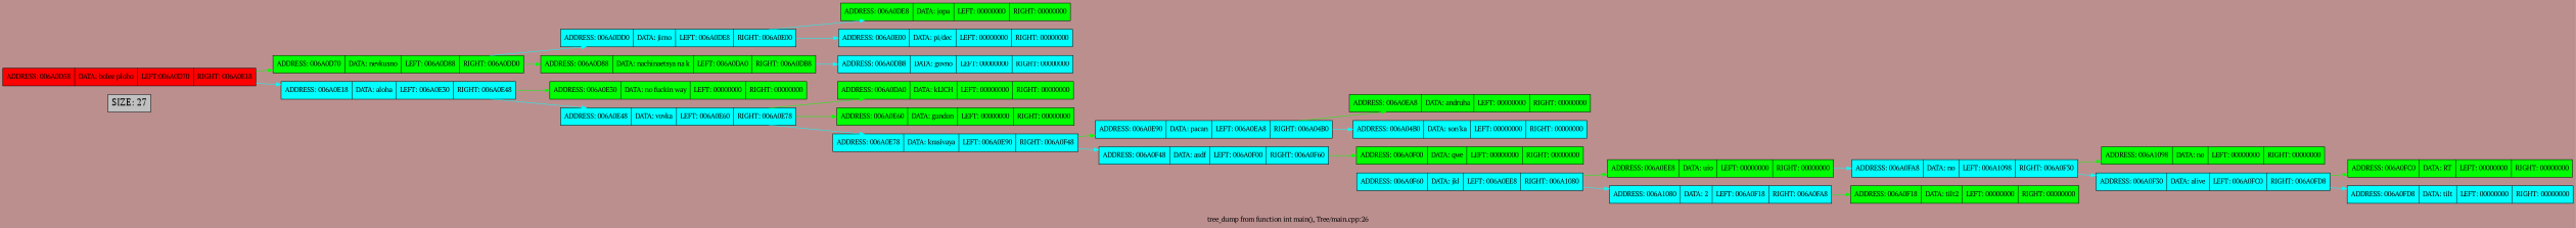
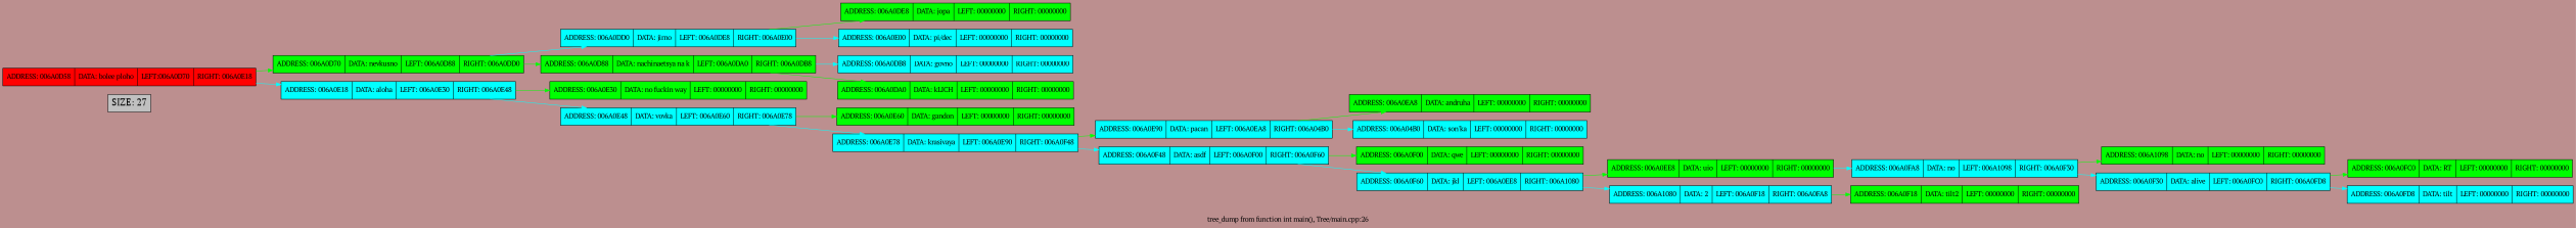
  digraph {
    bgcolor=RosyBrown
    fontname="PT Serif"
    label="tree_dump from function int main(), Tree/main.cpp:26"
    rankdir=LR
    node [fillcolor=aqua fontname="PT Serif" shape=record style=filled]
    edge [color=lime fontname="PT Serif"]
    n1 [fillcolor=grey fontcolor=black fontsize=20 label="SIZE: 27"]
    n2 [fillcolor=red label=" {ADDRESS: 006A0D58 | DATA: bolee ploho | LEFT:006A0D70 | RIGHT: 006A0E18}"]
    n3 [fillcolor=lime label=" {ADDRESS: 006A0D70 | DATA: nevkusno | LEFT: 006A0D88 | RIGHT: 006A0DD0}"]
    n4 [label=" {ADDRESS: 006A0E18 | DATA: aloha | LEFT: 006A0E30 | RIGHT: 006A0E48}"]
    n5 [fillcolor=lime label=" {ADDRESS: 006A0D88 | DATA: nachinaetsya na k | LEFT: 006A0DA0 | RIGHT: 006A0DB8}"]
    n6 [label=" {ADDRESS: 006A0DD0 | DATA: jirno | LEFT: 006A0DE8 | RIGHT: 006A0E00}"]
    n7 [fillcolor=lime label=" {ADDRESS: 006A0E30 | DATA: no fuckin way | LEFT: 00000000 | RIGHT: 00000000}"]
    n8 [label=" {ADDRESS: 006A0E48 | DATA: vovka | LEFT: 006A0E60 | RIGHT: 006A0E78}"]
    n9 [fillcolor=lime label=" {ADDRESS: 006A0DA0 | DATA: kLICH | LEFT: 00000000 | RIGHT: 00000000}"]
    n10 [label=" {ADDRESS: 006A0DB8 | DATA: govno | LEFT: 00000000 | RIGHT: 00000000}"]
    n11 [fillcolor=lime label=" {ADDRESS: 006A0DE8 | DATA: jopa | LEFT: 00000000 | RIGHT: 00000000}"]
    n12 [label=" {ADDRESS: 006A0E00 | DATA: pi/dec | LEFT: 00000000 | RIGHT: 00000000}"]
    n13 [fillcolor=lime label=" {ADDRESS: 006A0E60 | DATA: gandon | LEFT: 00000000 | RIGHT: 00000000}"]
    n14 [label=" {ADDRESS: 006A0E78 | DATA: krasivaya | LEFT: 006A0E90 | RIGHT: 006A0F48}"]
    n15 [label=" {ADDRESS: 006A0E90 | DATA: pacan | LEFT: 006A0EA8 | RIGHT: 006A04B0}"]
    n16 [label=" {ADDRESS: 006A0F48 | DATA: asdf | LEFT: 006A0F00 | RIGHT: 006A0F60}"]
    n17 [fillcolor=lime label=" {ADDRESS: 006A0EA8 | DATA: andruha | LEFT: 00000000 | RIGHT: 00000000}"]
    n18 [label=" {ADDRESS: 006A04B0 | DATA: son'ka | LEFT: 00000000 | RIGHT: 00000000}"]
    n19 [fillcolor=lime label=" {ADDRESS: 006A0F00 | DATA: qwe | LEFT: 00000000 | RIGHT: 00000000}"]
    n20 [label=" {ADDRESS: 006A0F60 | DATA: jkl | LEFT: 006A0EE8 | RIGHT: 006A1080}"]
    n21 [fillcolor=lime label=" {ADDRESS: 006A0EE8 | DATA: uio | LEFT: 00000000 | RIGHT: 00000000}"]
    n22 [label=" {ADDRESS: 006A1080 | DATA: 2 | LEFT: 006A0F18 | RIGHT: 006A0FA8}"]
    n23 [label=" {ADDRESS: 006A0FA8 | DATA: no | LEFT: 006A1098 | RIGHT: 006A0F30}"]
    n24 [fillcolor=lime label=" {ADDRESS: 006A0F18 | DATA: tilt2 | LEFT: 00000000 | RIGHT: 00000000}"]
    n25 [fillcolor=lime label=" {ADDRESS: 006A1098 | DATA: no | LEFT: 00000000 | RIGHT: 00000000}"]
    n26 [label=" {ADDRESS: 006A0F30 | DATA: alive | LEFT: 006A0FC0 | RIGHT: 006A0FD8}"]
    n27 [fillcolor=lime label=" {ADDRESS: 006A0FC0 | DATA: RT | LEFT: 00000000 | RIGHT: 00000000}"]
    n28 [label=" {ADDRESS: 006A0FD8 | DATA: tilt | LEFT: 00000000 | RIGHT: 00000000}"]
    n2 -> n3
    n2 -> n4 [color=aqua]
    n3 -> n5
    n3 -> n6 [color=aqua]
    n4 -> n7
    n4 -> n8 [color=aqua]
-   n8 -> n9
+   n5 -> n9
    n5 -> n10 [color=aqua]
-   n6 -> n11 [color=aqua]
+   n6 -> n11
    n6 -> n12 [color=aqua]
    n8 -> n13
    n8 -> n14 [color=aqua]
    n14 -> n15
    n14 -> n16 [color=aqua]
    n15 -> n17
    n15 -> n18 [color=aqua]
    n16 -> n19
+   n16 -> n20 [color=aqua]
    n20 -> n21
    n20 -> n22 [color=aqua]
    n21 -> n23 [color=aqua]
    n22 -> n24
    n23 -> n25
    n23 -> n26 [color=aqua]
    n26 -> n27
    n26 -> n28 [color=aqua]
  }
